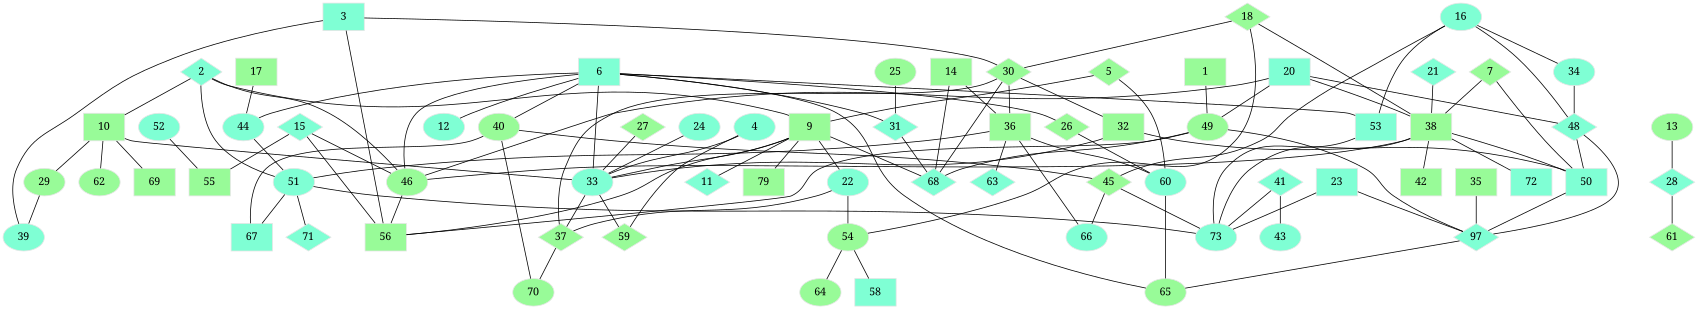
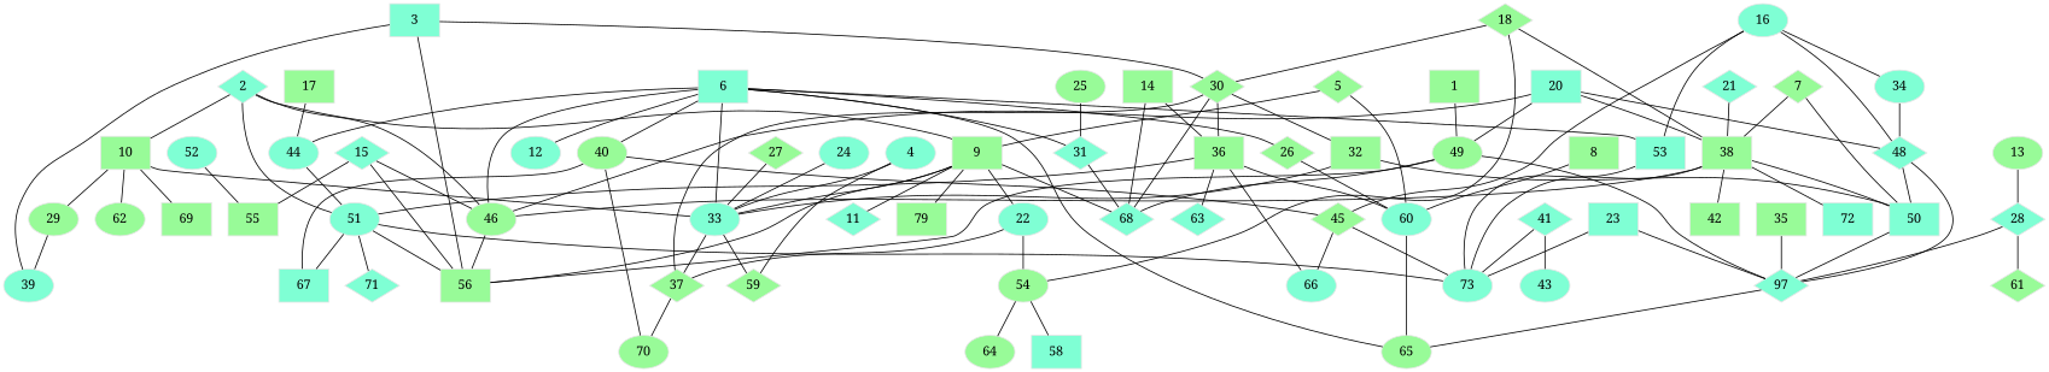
  graph {
    fontname="Noto Serif"
    node [color=gray90 fillcolor=palegreen fontname="Noto Serif" shape=ellipse style=filled]
    edge [fontname="Noto Serif" weight=1.0]
    1 [shape=box]
    49
    56 [shape=box]
    68 [fillcolor=aquamarine shape=diamond]
    n5 [fillcolor=aquamarine label=97 shape=diamond]
    2 [fillcolor=aquamarine shape=diamond]
    9 [shape=box]
    10 [shape=box]
    46
    51 [fillcolor=aquamarine]
    33 [fillcolor=aquamarine]
    11 [fillcolor=aquamarine shape=diamond]
    n13 [label=79 shape=box]
    22 [fillcolor=aquamarine]
    29
    62
    69 [shape=box]
    73 [fillcolor=aquamarine]
    67 [fillcolor=aquamarine shape=box]
    71 [fillcolor=aquamarine shape=diamond]
    3 [fillcolor=aquamarine shape=box]
    30 [shape=diamond]
    39 [fillcolor=aquamarine]
    36 [shape=box]
    37 [shape=diamond]
    32 [shape=box]
    4 [fillcolor=aquamarine]
    59 [shape=diamond]
    5 [shape=diamond]
    60 [fillcolor=aquamarine]
    65
    6 [fillcolor=aquamarine shape=box]
    12 [fillcolor=aquamarine]
    26 [shape=diamond]
    31 [fillcolor=aquamarine shape=diamond]
    40
    44 [fillcolor=aquamarine]
    53 [fillcolor=aquamarine shape=box]
    45 [shape=diamond]
    70
    7 [shape=diamond]
    38 [shape=box]
    50 [fillcolor=aquamarine shape=box]
    42 [shape=box]
    72 [fillcolor=aquamarine shape=box]
+   8 [shape=box]
    54
    13
    28 [fillcolor=aquamarine shape=diamond]
    61 [shape=diamond]
    14 [shape=box]
    63 [fillcolor=aquamarine shape=diamond]
    66 [fillcolor=aquamarine]
    15 [fillcolor=aquamarine shape=diamond]
    55 [shape=box]
    16 [fillcolor=aquamarine]
    34 [fillcolor=aquamarine]
    48 [fillcolor=aquamarine shape=diamond]
    17 [shape=box]
    18 [shape=diamond]
    58 [fillcolor=aquamarine shape=box]
    64
    20 [fillcolor=aquamarine shape=box]
    21 [fillcolor=aquamarine shape=diamond]
    23 [fillcolor=aquamarine shape=box]
    24 [fillcolor=aquamarine]
    25
    27 [shape=diamond]
    35 [shape=box]
    41 [fillcolor=aquamarine shape=diamond]
    43 [fillcolor=aquamarine]
    52 [fillcolor=aquamarine]
    1 -- 49
    49 -- 56
    49 -- 68
    49 -- n5
    n5 -- 65
    2 -- 9
    2 -- 10
    2 -- 46
    2 -- 51
    9 -- 56
    9 -- 68
    9 -- 33
    9 -- 11
    9 -- n13
    9 -- 22
    10 -- 33
    10 -- 29
    10 -- 62
    10 -- 69
    46 -- 56
+   51 -- 56
    51 -- 73
    51 -- 67
    51 -- 71
    33 -- 37
    33 -- 59
    22 -- 37
    22 -- 54
    29 -- 39
    3 -- 56
    3 -- 30
    3 -- 39
    30 -- 68
    30 -- 36
    30 -- 37
    30 -- 32
    36 -- 51
    36 -- 60
    36 -- 63
    36 -- 66
    37 -- 70
    32 -- 33
    32 -- 50
    4 -- 33
    4 -- 59
    5 -- 9
    5 -- 60
    60 -- 65
    6 -- 46
    6 -- 33
    6 -- 65
    6 -- 12
    6 -- 26
    6 -- 31
    6 -- 40
    6 -- 44
    6 -- 53
    26 -- 60
    31 -- 68
    40 -- 67
    40 -- 45
    40 -- 70
    44 -- 51
    53 -- 73
    45 -- 73
    45 -- 66
    7 -- 38
    7 -- 50
    38 -- 46 [weight=2.0]
    38 -- 73
    38 -- 50
    38 -- 42
    38 -- 72
    50 -- n5
+   8 -- 60
    54 -- 58
    54 -- 64
    13 -- 28
+   28 -- n5
    28 -- 61
    14 -- 68
    14 -- 36
    15 -- 56
    15 -- 46
    15 -- 55
    16 -- 53
    16 -- 45
    16 -- 34
    16 -- 48
    34 -- 48
    48 -- n5
    48 -- 50
    17 -- 44
    18 -- 30
    18 -- 38
    18 -- 54
    20 -- 49
    20 -- 46
    20 -- 38
    20 -- 48
    21 -- 38
    23 -- n5
    23 -- 73
    24 -- 33
    25 -- 31
    27 -- 33
    35 -- n5
    41 -- 73
    41 -- 43
    52 -- 55
  }
